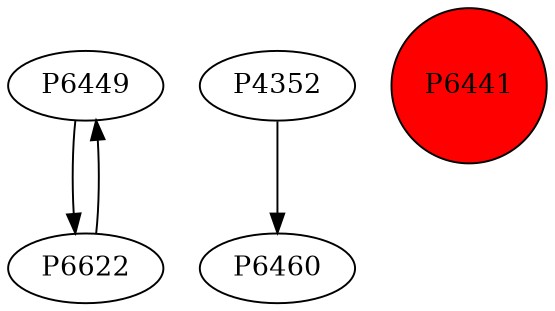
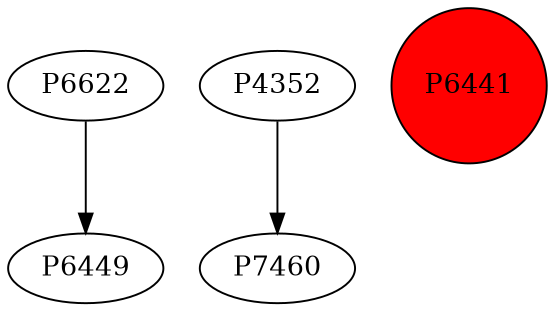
  digraph {
    P6449
    P6622
    n3 [label=P4352]
-   P6460
+   P6460 [label=P7460]
    P6441 [fillcolor=red shape=circle style=filled]
-   P6449 -> P6622
    P6622 -> P6449
    n3 -> P6460
  }
